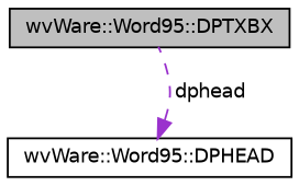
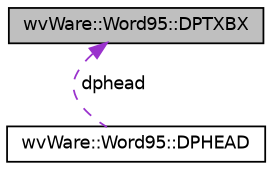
  digraph {
    node [color=black fontname=Helvetica fontsize=10 shape=record style=filled]
    n1 [fillcolor=grey75 fontcolor=black height=0.2 label="wvWare::Word95::DPTXBX" width=0.4]
    n2 [fillcolor=white height=0.2 label="wvWare::Word95::DPHEAD" width=0.4]
-   n2 -> n1 [color=darkorchid3 dir=back fontname=Helvetica fontsize=10 label=" dphead" labelfontname=Helvetica labelfontsize=10 style=dashed]
+   n1 -> n2 [color=darkorchid3 dir=back fontname=Helvetica fontsize=10 label=" dphead" labelfontname=Helvetica labelfontsize=10 style=dashed]
  }
